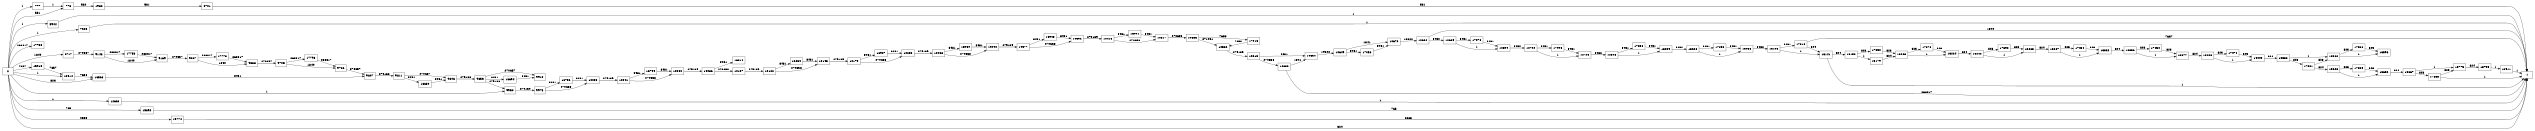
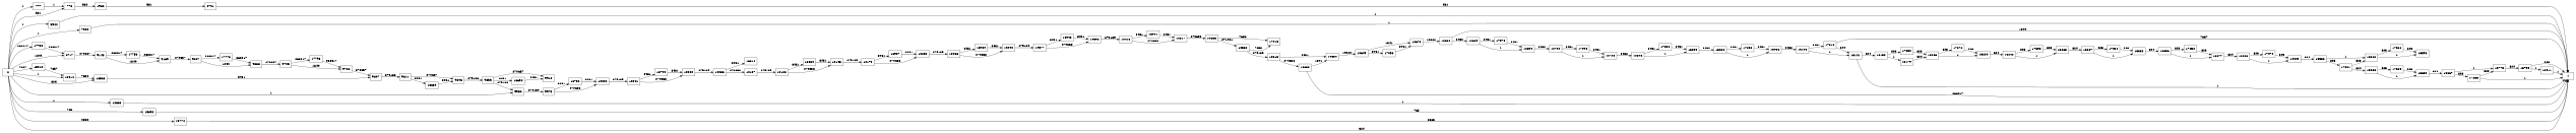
  digraph {
    rankdir=LR
    node [shape=rectangle]
    777
    778
    1982
    8701
    1
    5944
    7925
    8717
    9148
    9169
    17753
    9367
    9388
    17773
    9705
    9726
    17793
    9807
    9811
    9846
    16630
    9853
    9918
    16694
    9950
    9975
    10038
    16756
    10041
    10080
    16794
    10086
    10107
    16814
    10122
    10143
    16834
    10179
    10253
    16907
    n41 [label=10468]
    10292
    16930
    10377
    10392
    16943
    10413
    10517
    16991
    10556
    10582
    17016
    10613
    10630
    10634
    10649
    10670
    17056
    10682
    12669
    12690
    17076
    12702
    12663
    12723
    17096
    12848
    13009
    17256
    13026
    13066
    17295
    13105
    13141
    17310
    13158
    13179
    17350
    13203
    13224
    17370
    13242
    13263
    17390
    13287
    13332
    17434
    13356
    13377
    17454
    13428
    n92 [label=14449]
    17474
    13532
    13560
    17501
    13596
    17536
    13628
    13652
    17559
    13667
    13775
    17666
    13795
    13911
    15892
    15913
    15914
    16568
    17733
    19774
    0
    777 -> 778 [label=1]
    778 -> 1982 [label=582]
    1982 -> 8701 [label=581]
    8701 -> 1 [label=581]
    5944 -> 1 [label=1]
    7925 -> 1 [label=1]
    8717 -> 9148 [label=270657]
    9148 -> 9169 [label=1840]
    9148 -> 17753 [label=268817]
    9169 -> 9367 [label=270657]
    17753 -> 9169 [label=268817]
    9367 -> 9388 [label=1840]
    9367 -> 17773 [label=268817]
    9388 -> 9705 [label=270657]
    17773 -> 9388 [label=268817]
    9705 -> 9726 [label=1840]
    9705 -> 17793 [label=268817]
    9726 -> 9807 [label=270657]
    17793 -> 9726 [label=268817]
    9807 -> 9811 [label=279138]
    9811 -> 9846 [label=270657]
    9811 -> 16630 [label=8481]
    9846 -> 9853 [label=279138]
    16630 -> 9846 [label=8481]
    9853 -> 9918 [label=270657]
    9853 -> 16694 [label=8481]
    9853 -> 9950 [label=279138]
    16694 -> 9918 [label=8481]
    9950 -> 9975 [label=279139]
    9975 -> 10038 [label=270658]
    9975 -> 16756 [label=8481]
    10038 -> 10041 [label=279139]
    16756 -> 10038 [label=8481]
    10041 -> 10080 [label=270658]
    10041 -> 16794 [label=8481]
    10080 -> 10086 [label=279139]
    16794 -> 10080 [label=8481]
    10086 -> 10107 [label=270658]
    10086 -> 16814 [label=8481]
    10107 -> 10122 [label=279139]
    10122 -> 10143 [label=270658]
    10122 -> 16834 [label=8481]
    10143 -> 10179 [label=279139]
    16834 -> 10143 [label=8481]
    10179 -> 10253 [label=270658]
    10179 -> 16907 [label=8481]
    10253 -> n41 [label=279139]
    16907 -> 10253 [label=8481]
    n41 -> 10292 [label=270658]
    n41 -> 16930 [label=8481]
    10292 -> 10377 [label=279139]
    16930 -> 10292 [label=8481]
    10377 -> 10392 [label=270658]
    10377 -> 16943 [label=8481]
    10392 -> 10413 [label=279139]
    16943 -> 10392 [label=8481]
    10413 -> 10517 [label=270658]
    10413 -> 16991 [label=8481]
    10517 -> 10556 [label=270658]
    16991 -> 10517 [label=8481]
    10556 -> 10582 [label=271481]
    10556 -> 17016 [label=7658]
    10582 -> 10613 [label=279139]
-   17016 -> 10582 [label=7658]
+   10582 -> 17016 [label=7658]
    10613 -> 10630 [label=270658]
    10613 -> 10634 [label=8481]
    10630 -> 1 [label=268817]
    10630 -> 10634 [label=1841]
    10634 -> 10649 [label=10322]
    10649 -> 10670 [label=1841]
    10649 -> 17056 [label=8481]
    10670 -> 10682 [label=10322]
    17056 -> 10670 [label=8481]
    10682 -> 1 [label=1840]
    10682 -> 12669 [label=8482]
    12669 -> 12690 [label=1]
    12669 -> 17076 [label=8481]
    12690 -> 12702 [label=8482]
    17076 -> 12690 [label=8481]
    12702 -> 12723 [label=1]
    12702 -> 17096 [label=8481]
    12663 -> 1 [label=1]
    12723 -> 12848 [label=8482]
    17096 -> 12723 [label=8481]
    12848 -> 13009 [label=1]
    12848 -> 17256 [label=8481]
    13009 -> 13026 [label=8482]
    17256 -> 13009 [label=8481]
    13026 -> 13066 [label=1]
    13026 -> 17295 [label=8481]
    13066 -> 13105 [label=8482]
    17295 -> 13066 [label=8481]
    13105 -> 13141 [label=1]
    13105 -> 17310 [label=8481]
    13141 -> 1 [label=1]
    13141 -> 13158 [label=824]
    17310 -> 1 [label=7657]
    17310 -> 13141 [label=824]
    13158 -> 13179 [label=1]
    13158 -> 17350 [label=823]
    13179 -> 13203 [label=824]
    17350 -> 13203 [label=823]
    13203 -> 13224 [label=1]
    13203 -> 17370 [label=823]
    13224 -> 13242 [label=824]
    17370 -> 13224 [label=823]
    13242 -> 13263 [label=1]
    13242 -> 17390 [label=823]
    13263 -> 13287 [label=824]
    17390 -> 13263 [label=823]
    13287 -> 13332 [label=1]
    13287 -> 17434 [label=823]
    13332 -> 13356 [label=824]
    17434 -> 13332 [label=823]
    13356 -> 13377 [label=1]
    13356 -> 17454 [label=823]
    13377 -> 13428 [label=824]
    17454 -> 13377 [label=823]
    13428 -> n92 [label=1]
    13428 -> 17474 [label=823]
    n92 -> 13532 [label=824]
    17474 -> n92 [label=823]
    13532 -> 13560 [label=1]
    13532 -> 17501 [label=823]
    13560 -> 13596 [label=1]
    13560 -> 17536 [label=823]
    17501 -> 13560 [label=823]
    17501 -> 13628 [label=824]
    17536 -> 13596 [label=823]
    13628 -> 13652 [label=1]
    13628 -> 17559 [label=823]
    13652 -> 13667 [label=824]
    17559 -> 13652 [label=823]
    13667 -> 13775 [label=1]
    13667 -> 17666 [label=823]
    13775 -> 13795 [label=824]
    17666 -> 1 [label=1]
    17666 -> 13775 [label=823]
+   13795 -> 1 [label=823]
    13795 -> 13911 [label=1]
    13911 -> 1 [label=1]
    15892 -> 1 [label=765]
    15913 -> 15914 [label=7657]
    15914 -> 16568 [label=7658]
    16568 -> 9807 [label=8481]
+   17733 -> 8717 [label=268817]
    19774 -> 1 [label=2663]
    0 -> 777 [label=1]
    0 -> 778 [label=581]
    0 -> 1 [label=324]
    0 -> 5944 [label=1]
    0 -> 7925 [label=1]
    0 -> 8717 [label=1840]
    0 -> 9950 [label=1]
    0 -> 12663 [label=1]
    0 -> 15892 [label=765]
    0 -> 15913 [label=7657]
    0 -> 15914 [label=1]
    0 -> 16568 [label=823]
    0 -> 17733 [label=268817]
    0 -> 19774 [label=2663]
  }
